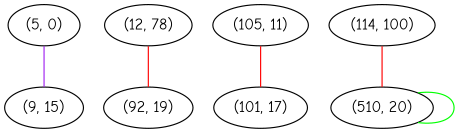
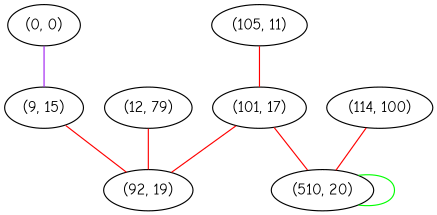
  graph {
    fontname="Comic Neue"
    node [fontname="Comic Neue"]
    edge [color=red fontname="Comic Neue" weight=1]
-   "(0, 0)" [label="(5, 0)"]
+   "(0, 0)"
    "(9, 15)"
    "(92, 19)"
-   "(12, 78)"
+   "(12, 78)" [label="(12, 79)"]
    n5 [label="(105, 11)"]
    "(101, 17)"
    n7 [label="(510, 20)"]
    n8 [label="(114, 100)"]
    "(0, 0)" -- "(9, 15)" [color=purple weight=4]
+   "(9, 15)" -- "(92, 19)"
    "(12, 78)" -- "(92, 19)"
    n5 -- "(101, 17)"
+   "(101, 17)" -- "(92, 19)"
+   "(101, 17)" -- n7
    n7 -- n7 [color=green weight=2]
    n8 -- n7
  }
